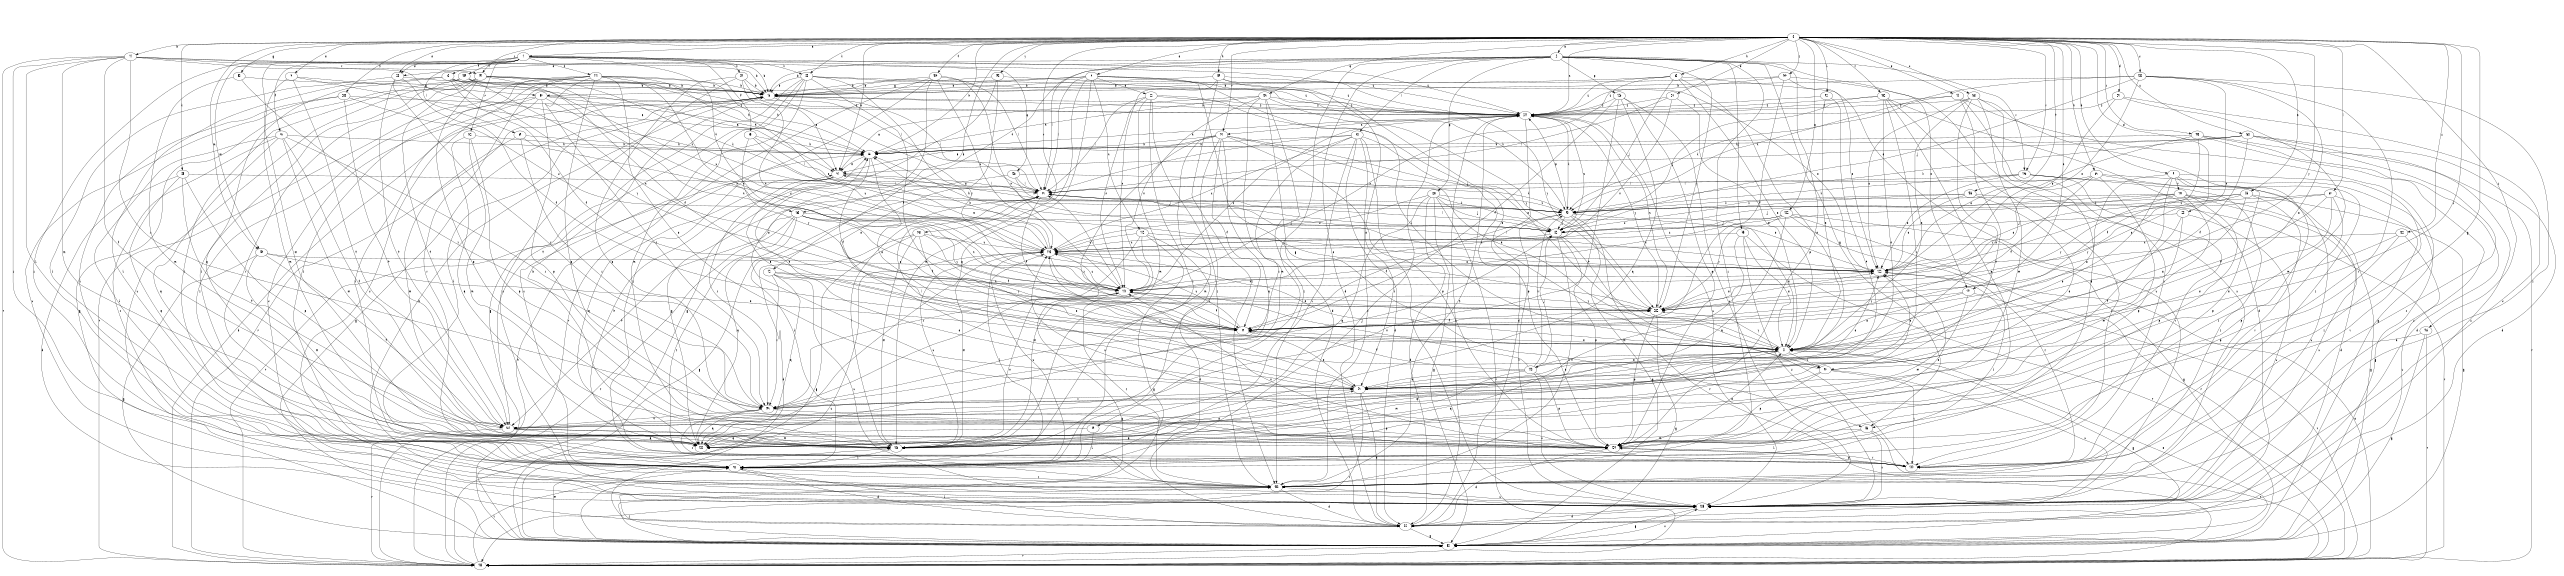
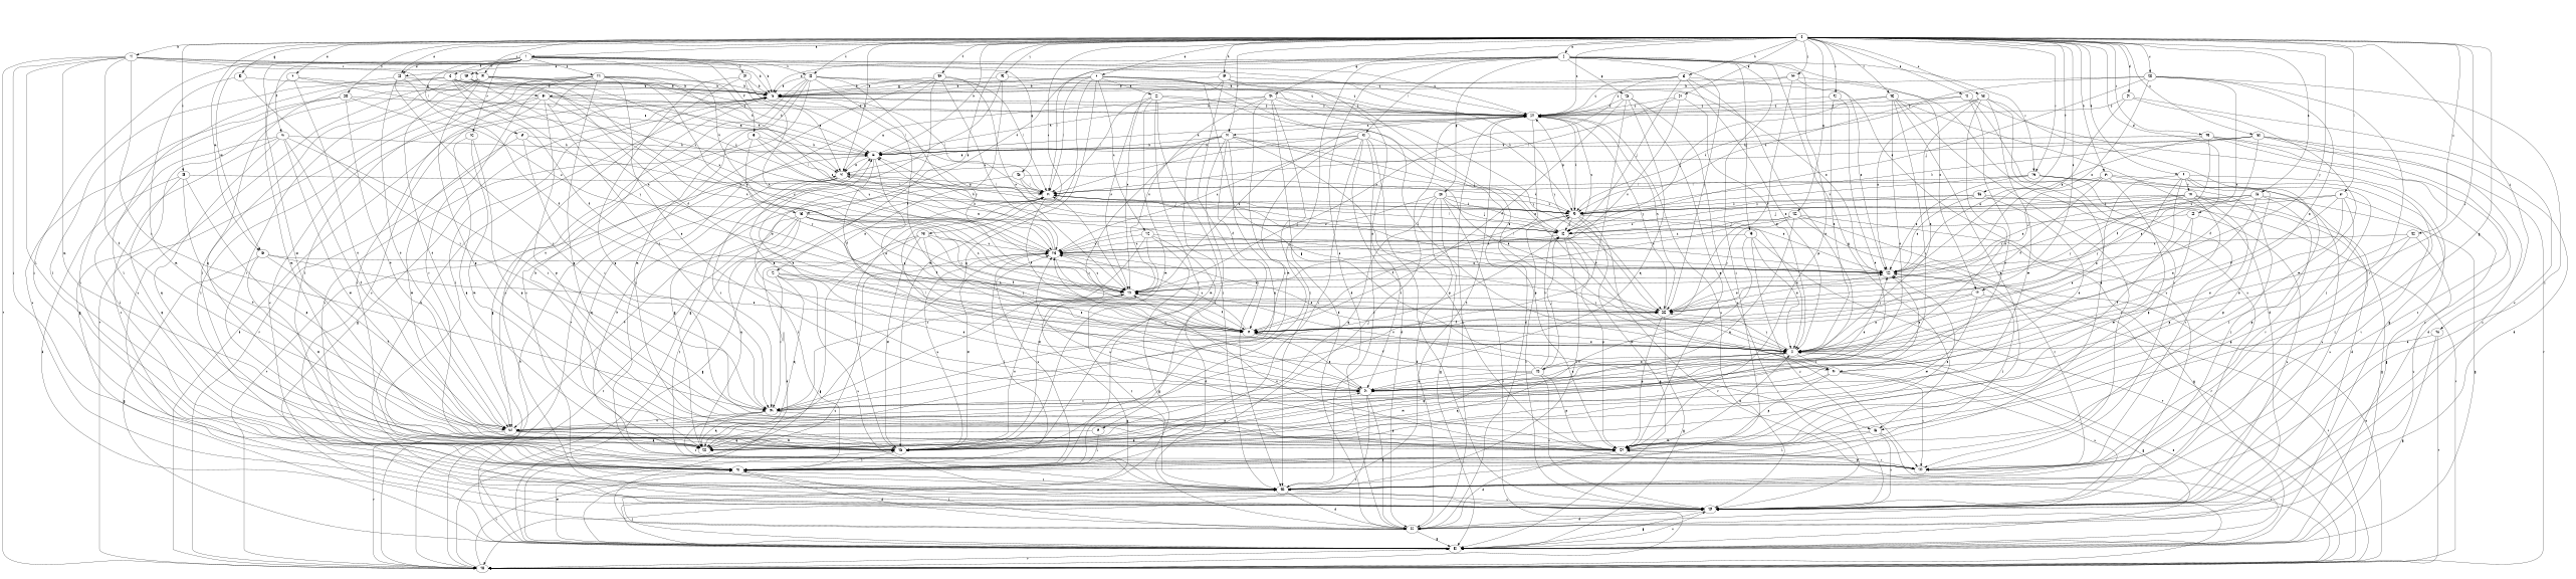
  strict digraph {
    fontname="Patrick Hand"
    node [fontname="Patrick Hand"]
    edge [fontname="Patrick Hand"]
    0
    1
    2
    4
    7
    9
    11
    12
    18
    20
    27
    28
    29
    36
    41
    53
    56
    59
    63
    64
    66
    67
    85
    88
    92
    97
    104
    121
    132
    134
    140
    141
    146
    147
    152
    156
    n37 [label=157]
    163
    168
    176
    180
    182
    190
    191
    198
    202
    203
    211
    16
    43
    44
    n52 [label=45]
    69
    89
    106
    111
    136
    142
    153
    159
    160
    32
    73
    74
    75
    79
    125
    126
    129
    8
    22
    57
    112
    138
    90
    162
    24
    98
    144
    145
    194
-   185
+   185 [label=189]
    114
    58
    177
    49
    82
    122
    170
    113
    0 -> 1 [label=a]
    0 -> 2 [label=a]
    0 -> 4 [label=a]
    0 -> 7 [label=a]
    0 -> 9 [label=b]
    0 -> 11 [label=b]
    0 -> 12 [label=b]
    0 -> 18 [label=c]
    0 -> 20 [label=c]
    0 -> 27 [label=d]
    0 -> 28 [label=d]
    0 -> 29 [label=d]
    0 -> 36 [label=e]
    0 -> 41 [label=e]
    0 -> 53 [label=g]
    0 -> 56 [label=g]
    0 -> 59 [label=h]
    0 -> 63 [label=h]
    0 -> 64 [label=h]
    0 -> 66 [label=h]
    0 -> 67 [label=i]
    0 -> 85 [label=k]
    0 -> 88 [label=k]
    0 -> 92 [label=l]
    0 -> 97 [label=l]
    0 -> 104 [label=m]
    0 -> 121 [label=o]
    0 -> 132 [label=q]
    0 -> 134 [label=q]
    0 -> 140 [label=r]
    0 -> 141 [label=r]
    0 -> 146 [label=s]
    0 -> 147 [label=s]
    0 -> 152 [label=s]
    0 -> 156 [label=t]
    0 -> n37 [label=t]
    0 -> 163 [label=u]
    0 -> 168 [label=u]
    0 -> 176 [label=v]
    0 -> 180 [label=w]
    0 -> 182 [label=w]
    0 -> 190 [label=x]
    0 -> 191 [label=x]
    0 -> 198 [label=y]
    0 -> 202 [label=y]
    0 -> 203 [label=z]
    0 -> 211 [label=z]
    1 -> 20 [label=c]
    1 -> 88 [label=k]
    1 -> 104 [label=m]
    1 -> 211 [label=z]
    1 -> 16 [label=b]
    1 -> 43 [label=f]
    1 -> 44 [label=f]
    1 -> n52 [label=f]
    1 -> 69 [label=i]
    1 -> 89 [label=k]
    1 -> 106 [label=m]
    1 -> 111 [label=n]
    1 -> 136 [label=q]
    1 -> 142 [label=r]
    1 -> 153 [label=s]
    1 -> 159 [label=t]
    1 -> 160 [label=t]
    2 -> 20 [label=c]
    2 -> 56 [label=g]
    2 -> 121 [label=o]
    2 -> 176 [label=v]
    2 -> 202 [label=y]
    2 -> 16 [label=b]
    2 -> 153 [label=s]
    2 -> 160 [label=t]
    2 -> 32 [label=d]
    2 -> 73 [label=i]
    2 -> 74 [label=i]
    2 -> 75 [label=j]
    2 -> 79 [label=j]
    2 -> 125 [label=p]
    2 -> 126 [label=p]
    2 -> 129 [label=p]
    4 -> 56 [label=g]
    4 -> 97 [label=l]
    4 -> 16 [label=b]
    4 -> 106 [label=m]
    4 -> 74 [label=i]
    4 -> 8 [label=a]
    4 -> 22 [label=c]
    4 -> 57 [label=g]
    4 -> 112 [label=n]
    4 -> 138 [label=q]
    7 -> 106 [label=m]
    7 -> 57 [label=g]
    7 -> 90 [label=k]
    7 -> 162 [label=t]
    9 -> 153 [label=s]
    9 -> 129 [label=p]
    9 -> 8 [label=a]
    9 -> 162 [label=t]
    9 -> 24 [label=c]
    9 -> 98 [label=l]
    9 -> 144 [label=r]
    11 -> 41 [label=e]
    11 -> 191 [label=x]
    11 -> 211 [label=z]
    11 -> 16 [label=b]
    11 -> 106 [label=m]
    11 -> 153 [label=s]
    11 -> 162 [label=t]
    11 -> 98 [label=l]
    11 -> 145 [label=r]
    11 -> 194 [label=x]
    12 -> 202 [label=y]
    12 -> 138 [label=q]
    12 -> 24 [label=c]
    12 -> 194 [label=x]
    12 -> 185 [label=w]
    12 -> 114 [label=n]
    18 -> 211 [label=z]
    18 -> 90 [label=k]
    18 -> 162 [label=t]
    18 -> 58 [label=g]
    18 -> 177 [label=v]
    20 -> 16 [label=b]
    20 -> 162 [label=t]
    20 -> 98 [label=l]
    20 -> 194 [label=x]
    20 -> 49 [label=f]
    27 -> 211 [label=z]
    27 -> 74 [label=i]
    27 -> 8 [label=a]
    27 -> 114 [label=n]
    28 -> 8 [label=a]
    28 -> 194 [label=x]
    28 -> 185 [label=w]
    28 -> 82 [label=j]
    29 -> 211 [label=z]
    29 -> 106 [label=m]
    29 -> 185 [label=w]
    29 -> 122 [label=o]
    36 -> 202 [label=y]
    36 -> 8 [label=a]
    36 -> 90 [label=k]
    36 -> 58 [label=g]
    36 -> 177 [label=v]
    36 -> 122 [label=o]
    41 -> 74 [label=i]
    41 -> 138 [label=q]
    41 -> 90 [label=k]
    41 -> 145 [label=r]
    41 -> 194 [label=x]
    53 -> 16 [label=b]
    53 -> 106 [label=m]
    53 -> 194 [label=x]
    56 -> 106 [label=m]
    56 -> 98 [label=l]
    56 -> 145 [label=r]
    56 -> 185 [label=w]
    59 -> 202 [label=y]
    59 -> 16 [label=b]
    59 -> 153 [label=s]
    59 -> 24 [label=c]
    59 -> 114 [label=n]
    59 -> 122 [label=o]
    63 -> 211 [label=z]
    63 -> 16 [label=b]
    63 -> 8 [label=a]
    63 -> 24 [label=c]
    63 -> 185 [label=w]
    63 -> 114 [label=n]
    63 -> 82 [label=j]
    64 -> 202 [label=y]
    64 -> 74 [label=i]
    64 -> 129 [label=p]
    64 -> 185 [label=w]
    64 -> 58 [label=g]
    64 -> 49 [label=f]
    66 -> 41 [label=e]
    66 -> 8 [label=a]
    66 -> 49 [label=f]
    67 -> 129 [label=p]
    67 -> 90 [label=k]
    67 -> 24 [label=c]
    67 -> 177 [label=v]
    67 -> 49 [label=f]
    67 -> 122 [label=o]
    85 -> 32 [label=d]
    85 -> 74 [label=i]
    85 -> 129 [label=p]
    85 -> 138 [label=q]
    85 -> 162 [label=t]
    88 -> 202 [label=y]
    88 -> 211 [label=z]
    88 -> 16 [label=b]
    88 -> 106 [label=m]
    88 -> 90 [label=k]
    88 -> 162 [label=t]
    88 -> 185 [label=w]
    88 -> 58 [label=g]
    88 -> 49 [label=f]
    92 -> 211 [label=z]
    92 -> 8 [label=a]
    92 -> 162 [label=t]
    97 -> 66 [label=h]
    97 -> 129 [label=p]
    97 -> 138 [label=q]
    97 -> 185 [label=w]
    97 -> 177 [label=v]
    97 -> 122 [label=o]
    104 -> 106 [label=m]
    104 -> 8 [label=a]
    104 -> 162 [label=t]
    104 -> 58 [label=g]
    104 -> 122 [label=o]
    121 -> 202 [label=y]
    121 -> 106 [label=m]
    121 -> 8 [label=a]
    121 -> 145 [label=r]
    132 -> 202 [label=y]
    132 -> 153 [label=s]
    132 -> 138 [label=q]
    132 -> 145 [label=r]
    132 -> 58 [label=g]
    132 -> 82 [label=j]
    132 -> 170 [label=u]
    134 -> 41 [label=e]
    134 -> 66 [label=h]
    134 -> 202 [label=y]
    134 -> 211 [label=z]
    134 -> 106 [label=m]
    134 -> 153 [label=s]
    134 -> 32 [label=d]
    134 -> 114 [label=n]
    140 -> 106 [label=m]
    140 -> 32 [label=d]
    140 -> 24 [label=c]
    140 -> 58 [label=g]
    140 -> 49 [label=f]
    140 -> 170 [label=u]
    141 -> 41 [label=e]
    141 -> 66 [label=h]
    141 -> 106 [label=m]
    141 -> 129 [label=p]
    141 -> 8 [label=a]
    141 -> 138 [label=q]
    141 -> 98 [label=l]
    141 -> 194 [label=x]
    141 -> 49 [label=f]
    141 -> 82 [label=j]
    146 -> 8 [label=a]
    146 -> 145 [label=r]
    146 -> 58 [label=g]
    147 -> 211 [label=z]
    147 -> 16 [label=b]
    147 -> 185 [label=w]
    147 -> 49 [label=f]
    147 -> 122 [label=o]
    152 -> 211 [label=z]
    152 -> 32 [label=d]
    152 -> 129 [label=p]
    152 -> 24 [label=c]
    152 -> 194 [label=x]
    152 -> 177 [label=v]
    152 -> 82 [label=j]
    156 -> 90 [label=k]
    156 -> 24 [label=c]
    156 -> 145 [label=r]
    156 -> 122 [label=o]
    156 -> 170 [label=u]
    n37 -> 16 [label=b]
    n37 -> 153 [label=s]
    n37 -> 74 [label=i]
    n37 -> 24 [label=c]
    n37 -> 145 [label=r]
    n37 -> 114 [label=n]
    n37 -> 170 [label=u]
    163 -> 41 [label=e]
    163 -> 66 [label=h]
    163 -> 153 [label=s]
    163 -> 32 [label=d]
    163 -> 90 [label=k]
    163 -> 185 [label=w]
    163 -> 49 [label=f]
    168 -> 211 [label=z]
    168 -> 106 [label=m]
    168 -> 153 [label=s]
    168 -> 8 [label=a]
    168 -> 24 [label=c]
    168 -> 98 [label=l]
    168 -> 122 [label=o]
    176 -> 153 [label=s]
    176 -> 32 [label=d]
    176 -> 74 [label=i]
    176 -> 90 [label=k]
    176 -> 177 [label=v]
    176 -> 122 [label=o]
    180 -> 16 [label=b]
    180 -> 153 [label=s]
    180 -> 8 [label=a]
    180 -> 90 [label=k]
    180 -> 114 [label=n]
    180 -> 177 [label=v]
    180 -> 82 [label=j]
    180 -> 122 [label=o]
    182 -> 129 [label=p]
    182 -> 8 [label=a]
    182 -> 185 [label=w]
    182 -> 170 [label=u]
    190 -> 66 [label=h]
    190 -> 32 [label=d]
    190 -> 145 [label=r]
    190 -> 185 [label=w]
    190 -> 49 [label=f]
    190 -> 122 [label=o]
    191 -> 16 [label=b]
    191 -> 74 [label=i]
    191 -> 129 [label=p]
    191 -> 90 [label=k]
    191 -> 162 [label=t]
    191 -> 98 [label=l]
    191 -> 185 [label=w]
    191 -> 114 [label=n]
    191 -> 177 [label=v]
    191 -> 49 [label=f]
    198 -> 211 [label=z]
    198 -> 16 [label=b]
    198 -> 24 [label=c]
    198 -> 58 [label=g]
    202 -> 211 [label=z]
    202 -> 129 [label=p]
    202 -> 58 [label=g]
    202 -> 49 [label=f]
    202 -> 122 [label=o]
    203 -> 211 [label=z]
    203 -> 162 [label=t]
    203 -> 98 [label=l]
    203 -> 185 [label=w]
    203 -> 170 [label=u]
    211 -> 66 [label=h]
    211 -> 141 [label=z]
    211 -> 202 [label=y]
    211 -> 16 [label=b]
    211 -> 32 [label=d]
    211 -> 90 [label=k]
    211 -> 98 [label=l]
    211 -> 185 [label=w]
    211 -> 114 [label=n]
    16 -> 211 [label=z]
    16 -> 74 [label=i]
    16 -> 98 [label=l]
    16 -> 145 [label=r]
    16 -> 58 [label=g]
    16 -> 122 [label=o]
    43 -> 41 [label=e]
    43 -> 66 [label=h]
    43 -> 202 [label=y]
    43 -> 16 [label=b]
    43 -> 138 [label=q]
    43 -> 98 [label=l]
    43 -> 49 [label=f]
    44 -> 66 [label=h]
    44 -> 106 [label=m]
    44 -> 153 [label=s]
    44 -> 138 [label=q]
    44 -> 162 [label=t]
    44 -> 98 [label=l]
    44 -> 194 [label=x]
    n52 -> 66 [label=h]
    n52 -> 202 [label=y]
    n52 -> 74 [label=i]
-   159 -> 98 [label=l]
+   n52 -> 98 [label=l]
    n52 -> 170 [label=u]
    69 -> 66 [label=h]
    69 -> 106 [label=m]
    69 -> 194 [label=x]
    69 -> 170 [label=u]
    89 -> 41 [label=e]
    89 -> 16 [label=b]
    89 -> 129 [label=p]
    89 -> 185 [label=w]
    89 -> 114 [label=n]
    106 -> 74 [label=i]
    106 -> 98 [label=l]
    106 -> 114 [label=n]
    106 -> 170 [label=u]
    111 -> 66 [label=h]
    111 -> 16 [label=b]
    111 -> 129 [label=p]
    111 -> 24 [label=c]
    111 -> 98 [label=l]
    111 -> 145 [label=r]
    111 -> 194 [label=x]
    111 -> 185 [label=w]
    111 -> 114 [label=n]
    111 -> 177 [label=v]
    111 -> 122 [label=o]
    136 -> 74 [label=i]
    136 -> 138 [label=g]
    136 -> 90 [label=k]
    136 -> 82 [label=j]
-   142 -> 66 [label=h]
    142 -> 106 [label=m]
    142 -> 129 [label=p]
    142 -> 138 [label=q]
    153 -> 211 [label=z]
    153 -> 32 [label=d]
    153 -> 185 [label=w]
    159 -> 16 [label=b]
    159 -> 114 [label=n]
    159 -> 58 [label=g]
    159 -> 170 [label=u]
    160 -> 202 [label=y]
    160 -> 153 [label=s]
    160 -> 138 [label=q]
    160 -> 162 [label=t]
    160 -> 145 [label=r]
    160 -> 114 [label=n]
    160 -> 49 [label=f]
    160 -> 82 [label=j]
    32 -> 211 [label=z]
    32 -> 98 [label=l]
    32 -> 58 [label=g]
    73 -> 66 [label=h]
    73 -> 153 [label=s]
    73 -> 32 [label=d]
    73 -> 74 [label=i]
    73 -> 129 [label=p]
    73 -> 98 [label=l]
    73 -> 194 [label=x]
    73 -> 185 [label=w]
    73 -> 170 [label=u]
    74 -> 90 [label=k]
    74 -> 98 [label=l]
    74 -> 58 [label=g]
    74 -> 49 [label=f]
    75 -> 106 [label=m]
    75 -> 8 [label=a]
    75 -> 145 [label=r]
    75 -> 185 [label=w]
    75 -> 170 [label=u]
    79 -> 138 [label=q]
    79 -> 98 [label=l]
    125 -> 32 [label=d]
    125 -> 138 [label=q]
    125 -> 90 [label=k]
    125 -> 145 [label=r]
    125 -> 58 [label=g]
    125 -> 82 [label=j]
    125 -> 122 [label=o]
    125 -> 170 [label=u]
    126 -> 211 [label=z]
    126 -> 129 [label=p]
    126 -> 138 [label=q]
    126 -> 162 [label=t]
    126 -> 185 [label=w]
    126 -> 49 [label=f]
    129 -> 32 [label=d]
    129 -> 8 [label=a]
    129 -> 177 [label=v]
    129 -> 122 [label=o]
    129 -> 170 [label=u]
    8 -> 41 [label=e]
    8 -> 97 [label=l]
    8 -> 202 [label=y]
    8 -> 138 [label=q]
    8 -> 24 [label=c]
    8 -> 58 [label=g]
    8 -> 113 [label=n]
    22 -> 211 [label=z]
    22 -> 106 [label=m]
    22 -> 153 [label=s]
    22 -> 74 [label=i]
    22 -> 8 [label=a]
    22 -> 98 [label=l]
    22 -> 114 [label=n]
    57 -> 66 [label=h]
    57 -> 211 [label=z]
    57 -> 153 [label=s]
    57 -> 129 [label=p]
    57 -> 98 [label=l]
    57 -> 185 [label=w]
    57 -> 114 [label=n]
    112 -> 106 [label=m]
    112 -> 32 [label=d]
    112 -> 194 [label=x]
    112 -> 58 [label=g]
    112 -> 122 [label=o]
    112 -> 170 [label=u]
    138 -> 16 [label=b]
    138 -> 24 [label=c]
    90 -> 211 [label=p]
    90 -> 8 [label=a]
    90 -> 145 [label=r]
    90 -> 58 [label=g]
    90 -> 49 [label=f]
    90 -> 82 [label=j]
    162 -> 106 [label=m]
    162 -> 129 [label=p]
    162 -> 138 [label=q]
    162 -> 145 [label=r]
    24 -> 32 [label=d]
    24 -> 74 [label=i]
    24 -> 145 [label=r]
    24 -> 194 [label=x]
    24 -> 122 [label=o]
    24 -> 170 [label=u]
    98 -> 153 [label=s]
    98 -> 32 [label=d]
    98 -> 170 [label=u]
    144 -> 202 [label=y]
    144 -> 106 [label=m]
    144 -> 129 [label=p]
    144 -> 90 [label=k]
    144 -> 185 [label=w]
    144 -> 114 [label=n]
    144 -> 58 [label=g]
    144 -> 82 [label=j]
    145 -> 66 [label=h]
    145 -> 16 [label=b]
    145 -> 98 [label=l]
    145 -> 122 [label=o]
    145 -> 170 [label=u]
    194 -> 153 [label=s]
    194 -> 129 [label=p]
    194 -> 138 [label=q]
    194 -> 162 [label=t]
    194 -> 82 [label=j]
    185 -> 16 [label=b]
    185 -> 32 [label=d]
    185 -> 90 [label=k]
    185 -> 58 [label=g]
    114 -> 202 [label=y]
    114 -> 153 [label=s]
    114 -> 74 [label=i]
    114 -> 58 [label=g]
    114 -> 49 [label=f]
    114 -> 170 [label=u]
    58 -> 106 [label=m]
    58 -> 153 [label=s]
    58 -> 8 [label=a]
    58 -> 145 [label=r]
    58 -> 185 [label=w]
    177 -> 66 [label=h]
    177 -> 129 [label=p]
    177 -> 114 [label=n]
    49 -> 8 [label=a]
    49 -> 24 [label=c]
    49 -> 170 [label=u]
    82 -> 66 [label=h]
    82 -> 211 [label=z]
    82 -> 153 [label=s]
    82 -> 74 [label=i]
    82 -> 129 [label=p]
    82 -> 177 [label=v]
    82 -> 170 [label=u]
    122 -> 74 [label=i]
    122 -> 98 [label=l]
    122 -> 114 [label=n]
    170 -> 41 [label=e]
    170 -> 66 [label=h]
    170 -> 106 [label=m]
    170 -> 8 [label=a]
    170 -> 98 [label=l]
    170 -> 49 [label=f]
    170 -> 122 [label=o]
    113 -> 106 [label=m]
    113 -> 129 [label=p]
    113 -> 8 [label=a]
    113 -> 90 [label=k]
    113 -> 24 [label=c]
    113 -> 185 [label=w]
    113 -> 114 [label=n]
    113 -> 49 [label=f]
    113 -> 82 [label=j]
  }
